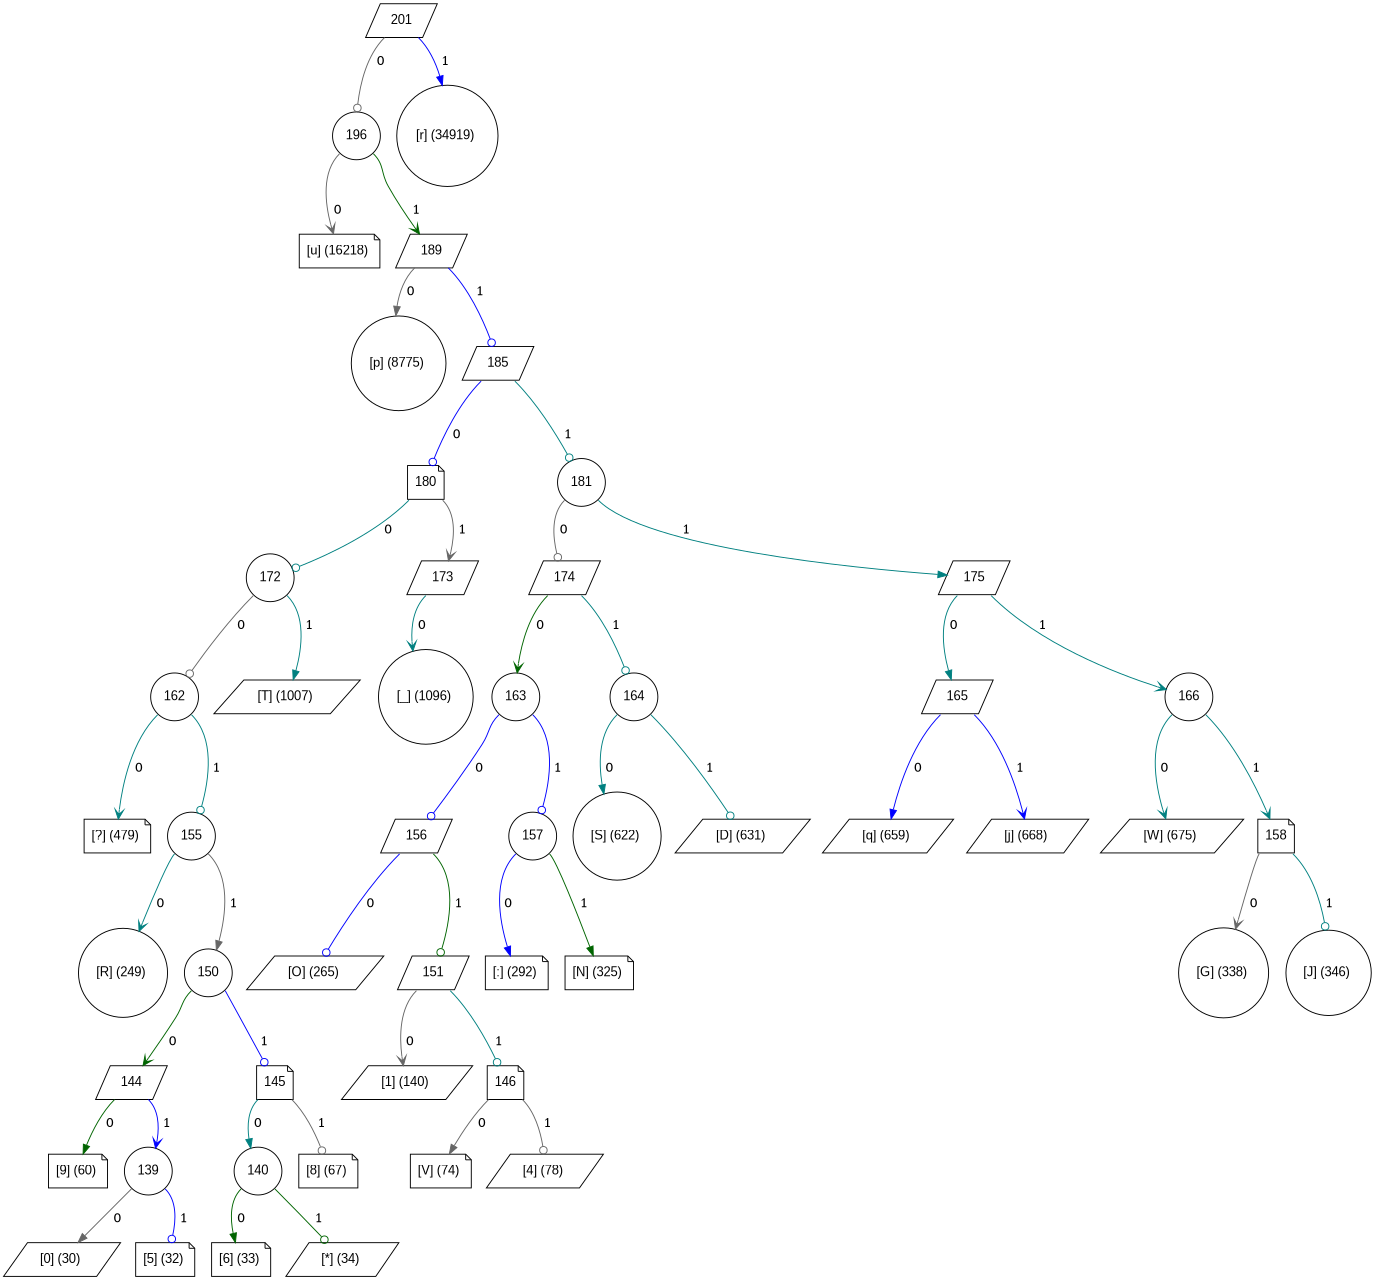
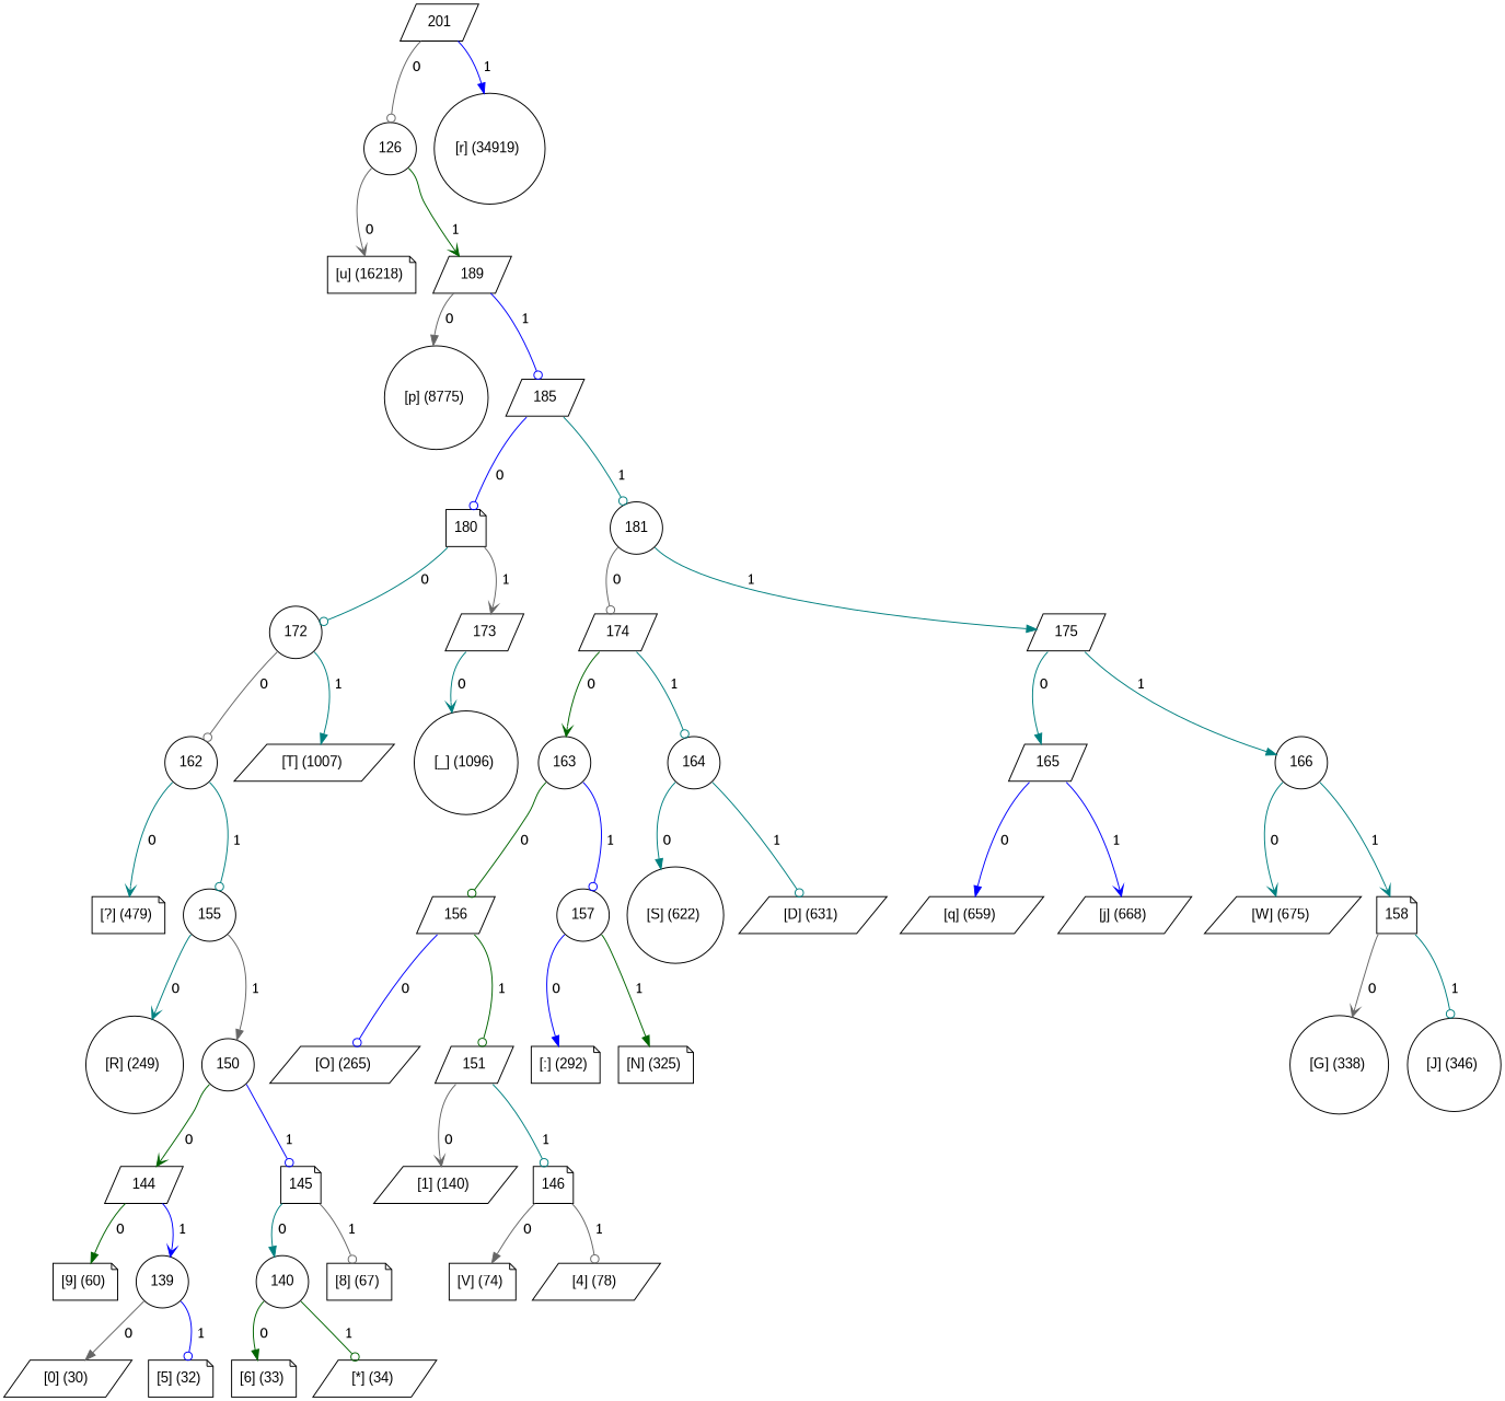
  digraph {
    node [fontname=Arial shape=parallelogram]
    edge [arrowhead=odot color=teal tailport=sw]
    n1 [label="[r] (34919) " shape=circle width=0.5]
    201 [width=0.5]
-   n3 [label=196 shape=circle width=0.5]
+   n3 [label=126 shape=circle width=0.5]
    n4 [label="[u] (16218) " shape=note width=0.5]
    n5 [label=189 width=0.5]
    n6 [label="[p] (8775) " shape=circle width=0.5]
    n7 [label=185 width=0.5]
    n8 [label=180 shape=note width=0.5]
    n9 [label=181 shape=circle width=0.5]
    n10 [label=172 shape=circle width=0.5]
    n11 [label=173 width=0.5]
    n12 [label=174 width=0.5]
    n13 [label=175 width=0.5]
    n14 [label="[T] (1007) " width=0.5]
    n15 [label=162 shape=circle width=0.5]
    n16 [label="[_] (1096) " shape=circle width=0.5]
    n17 [label="[?] (479) " shape=note width=0.5]
    n18 [label=155 shape=circle width=0.5]
    n19 [label="[R] (249) " shape=circle width=0.5]
    n20 [label=150 shape=circle width=0.5]
    n21 [label=144 width=0.5]
    n22 [label=145 shape=note width=0.5]
    n23 [label="[9] (60) " shape=note width=0.5]
    n24 [label=139 shape=circle width=0.5]
    n25 [label="[8] (67) " shape=note width=0.5]
    n26 [label=140 shape=circle width=0.5]
    n27 [label="[0] (30) " width=0.5]
    n28 [label="[5] (32) " shape=note width=0.5]
    n29 [label="[*] (34) " width=0.5]
    n30 [label="[6] (33) " shape=note width=0.5]
    n31 [label=163 shape=circle width=0.5]
    n32 [label=164 shape=circle width=0.5]
    n33 [label=165 width=0.5]
    n34 [label=166 shape=circle width=0.5]
    n35 [label=156 width=0.5]
    n36 [label=157 shape=circle width=0.5]
    n37 [label="[D] (631) " width=0.5]
    n38 [label="[S] (622) " shape=circle width=0.5]
    n39 [label="[O] (265) " width=0.5]
    n40 [label=151 width=0.5]
    n41 [label="[:] (292) " shape=note width=0.5]
    n42 [label="[N] (325) " shape=note width=0.5]
    n43 [label="[1] (140) " width=0.5]
    n44 [label=146 shape=note width=0.5]
    n45 [label="[4] (78) " width=0.5]
    n46 [label="[V] (74) " shape=note width=0.5]
    n47 [label="[j] (668) " width=0.5]
    n48 [label="[q] (659) " width=0.5]
    n49 [label="[W] (675) " width=0.5]
    n50 [label=158 shape=note width=0.5]
    n51 [label="[G] (338) " shape=circle width=0.5]
    n52 [label="[J] (346) " shape=circle width=0.5]
    201 -> n1 [arrowhead=normal color=blue label=" 1" tailport=se]
    201 -> n3 [color=gray40 label=" 0"]
    n3 -> n4 [arrowhead=vee color=gray40 label=" 0"]
    n3 -> n5 [arrowhead=vee color=darkgreen label=" 1" tailport=se]
    n5 -> n6 [arrowhead=normal color=gray40 label=" 0"]
    n5 -> n7 [color=blue label=" 1" tailport=se]
    n7 -> n8 [color=blue label=" 0"]
    n7 -> n9 [label=" 1" tailport=se]
    n8 -> n10 [label=" 0"]
    n8 -> n11 [arrowhead=vee color=gray40 label=" 1" tailport=se]
    n9 -> n12 [color=gray40 label=" 0"]
    n9 -> n13 [arrowhead=normal label=" 1" tailport=se]
    n10 -> n14 [arrowhead=normal label=" 1" tailport=se]
    n10 -> n15 [color=gray40 label=" 0"]
    n11 -> n16 [arrowhead=vee label=" 0"]
    n12 -> n31 [arrowhead=vee color=darkgreen label=" 0"]
    n12 -> n32 [label=" 1" tailport=se]
    n13 -> n33 [arrowhead=normal label=" 0"]
-   n13 -> n34 [arrowhead=vee label=" 1" tailport=se]
+   n13 -> n34 [arrowhead=normal label=" 1" tailport=se]
    n15 -> n17 [arrowhead=vee label=" 0"]
    n15 -> n18 [label=" 1" tailport=se]
    n18 -> n19 [arrowhead=vee label=" 0"]
    n18 -> n20 [arrowhead=normal color=gray40 label=" 1" tailport=se]
    n20 -> n21 [arrowhead=vee color=darkgreen label=" 0"]
    n20 -> n22 [color=blue label=" 1" tailport=se]
    n21 -> n23 [arrowhead=normal color=darkgreen label=" 0"]
    n21 -> n24 [arrowhead=vee color=blue label=" 1" tailport=se]
    n22 -> n25 [color=gray40 label=" 1" tailport=se]
    n22 -> n26 [arrowhead=normal label=" 0"]
    n24 -> n27 [arrowhead=normal color=gray40 label=" 0"]
    n24 -> n28 [color=blue label=" 1" tailport=se]
    n26 -> n29 [color=darkgreen label=" 1" tailport=se]
    n26 -> n30 [arrowhead=normal color=darkgreen label=" 0"]
-   n31 -> n35 [color=blue label=" 0"]
+   n31 -> n35 [color=darkgreen label=" 0"]
    n31 -> n36 [color=blue label=" 1" tailport=se]
    n32 -> n37 [label=" 1" tailport=se]
    n32 -> n38 [arrowhead=normal label=" 0"]
    n33 -> n47 [arrowhead=vee color=blue label=" 1" tailport=se]
    n33 -> n48 [arrowhead=normal color=blue label=" 0"]
    n34 -> n49 [arrowhead=vee label=" 0"]
    n34 -> n50 [arrowhead=vee label=" 1" tailport=se]
    n35 -> n39 [color=blue label=" 0"]
    n35 -> n40 [color=darkgreen label=" 1" tailport=se]
    n36 -> n41 [arrowhead=normal color=blue label=" 0"]
    n36 -> n42 [arrowhead=normal color=darkgreen label=" 1" tailport=se]
    n40 -> n43 [arrowhead=vee color=gray40 label=" 0"]
    n40 -> n44 [label=" 1" tailport=se]
    n44 -> n45 [color=gray40 label=" 1" tailport=se]
    n44 -> n46 [arrowhead=normal color=gray40 label=" 0"]
    n50 -> n51 [arrowhead=vee color=gray40 label=" 0"]
    n50 -> n52 [label=" 1" tailport=se]
  }
